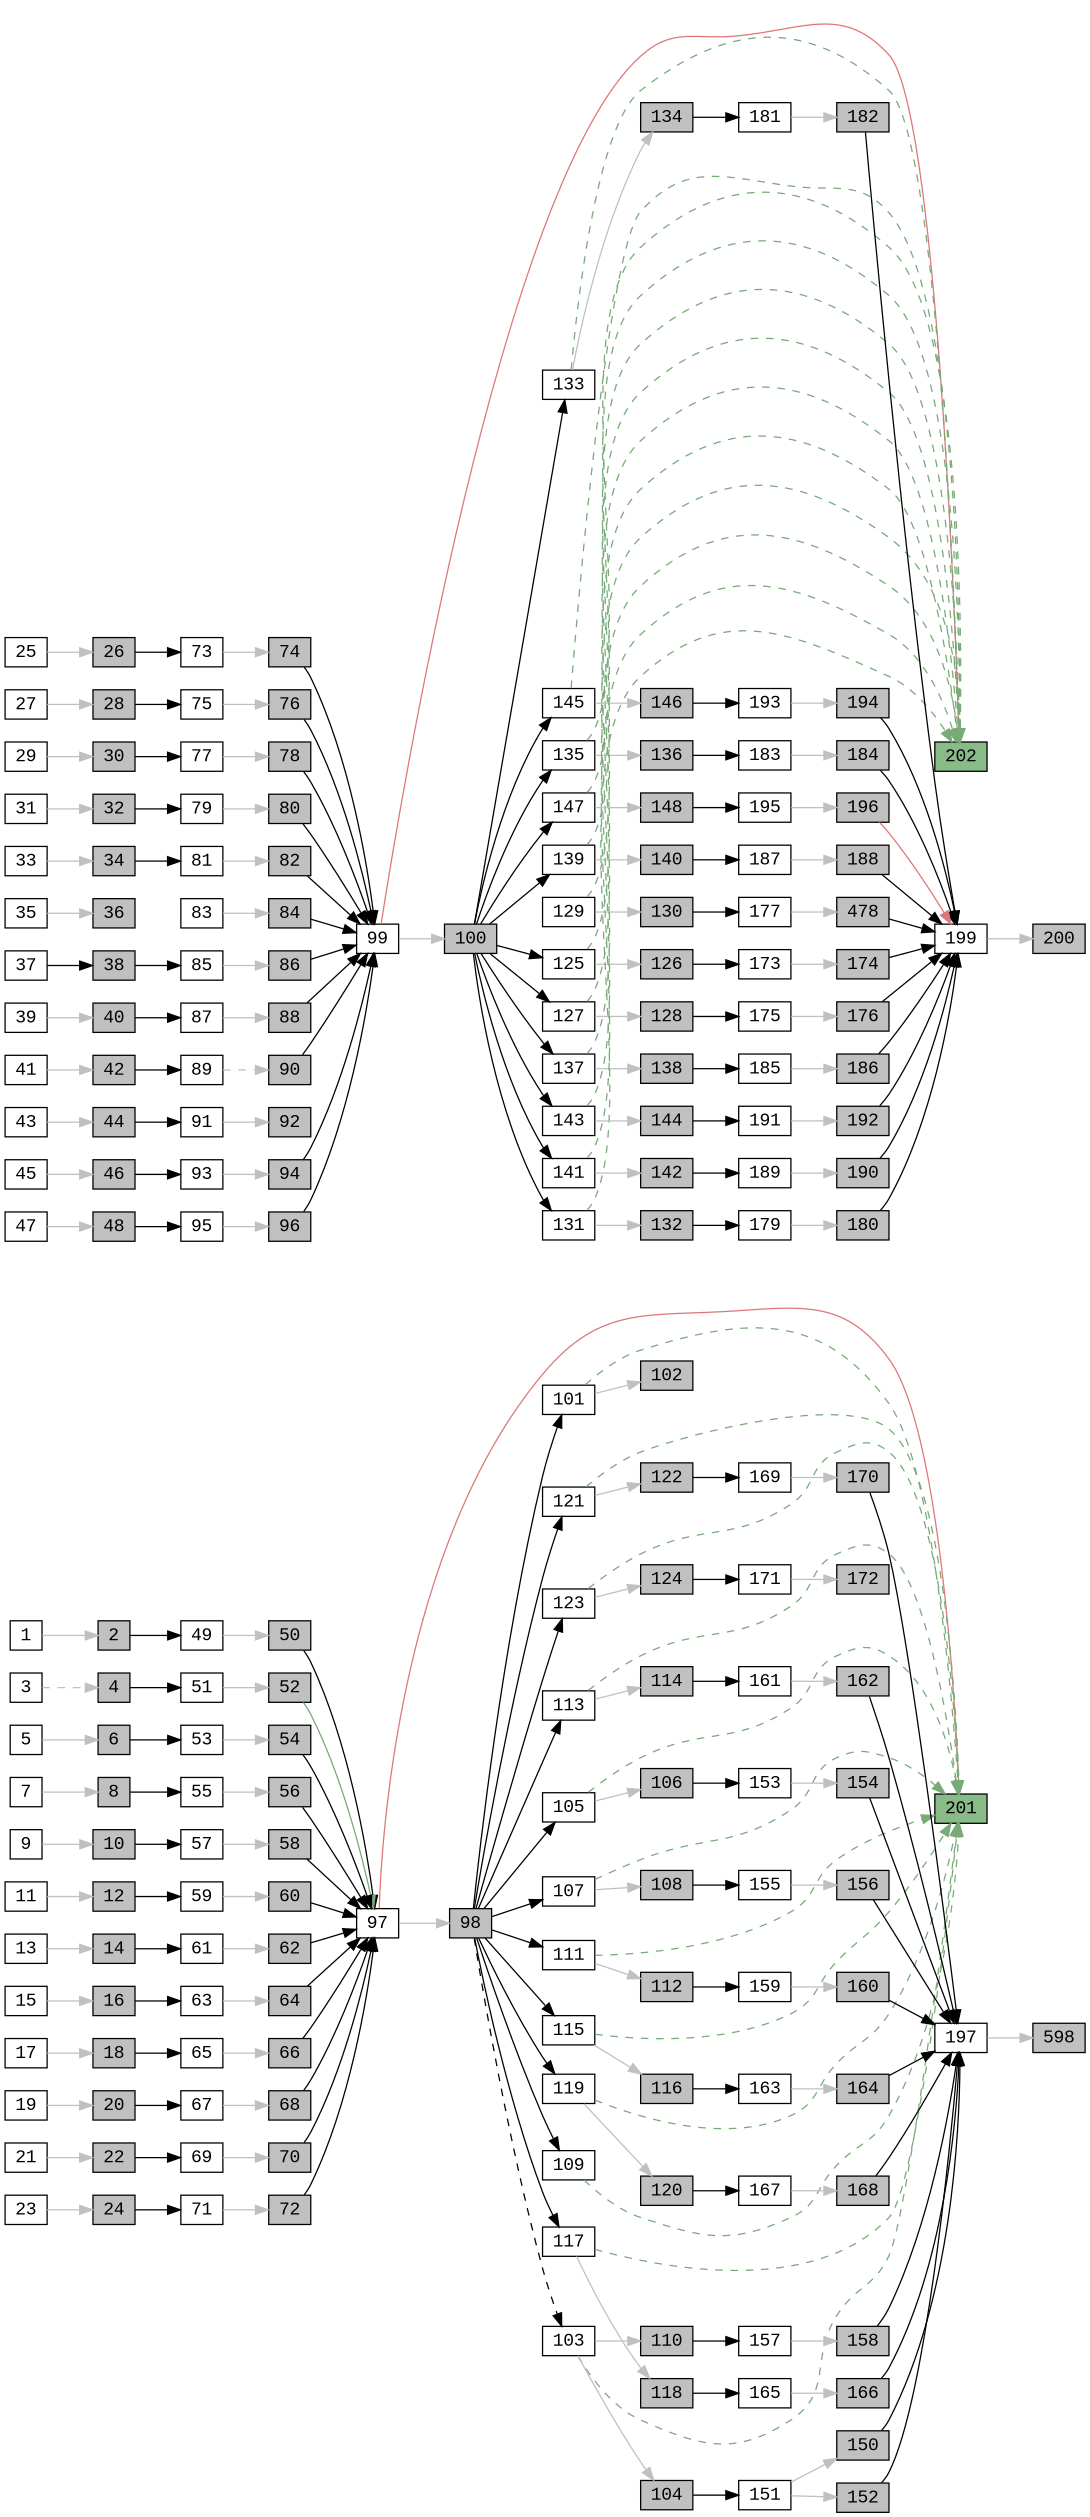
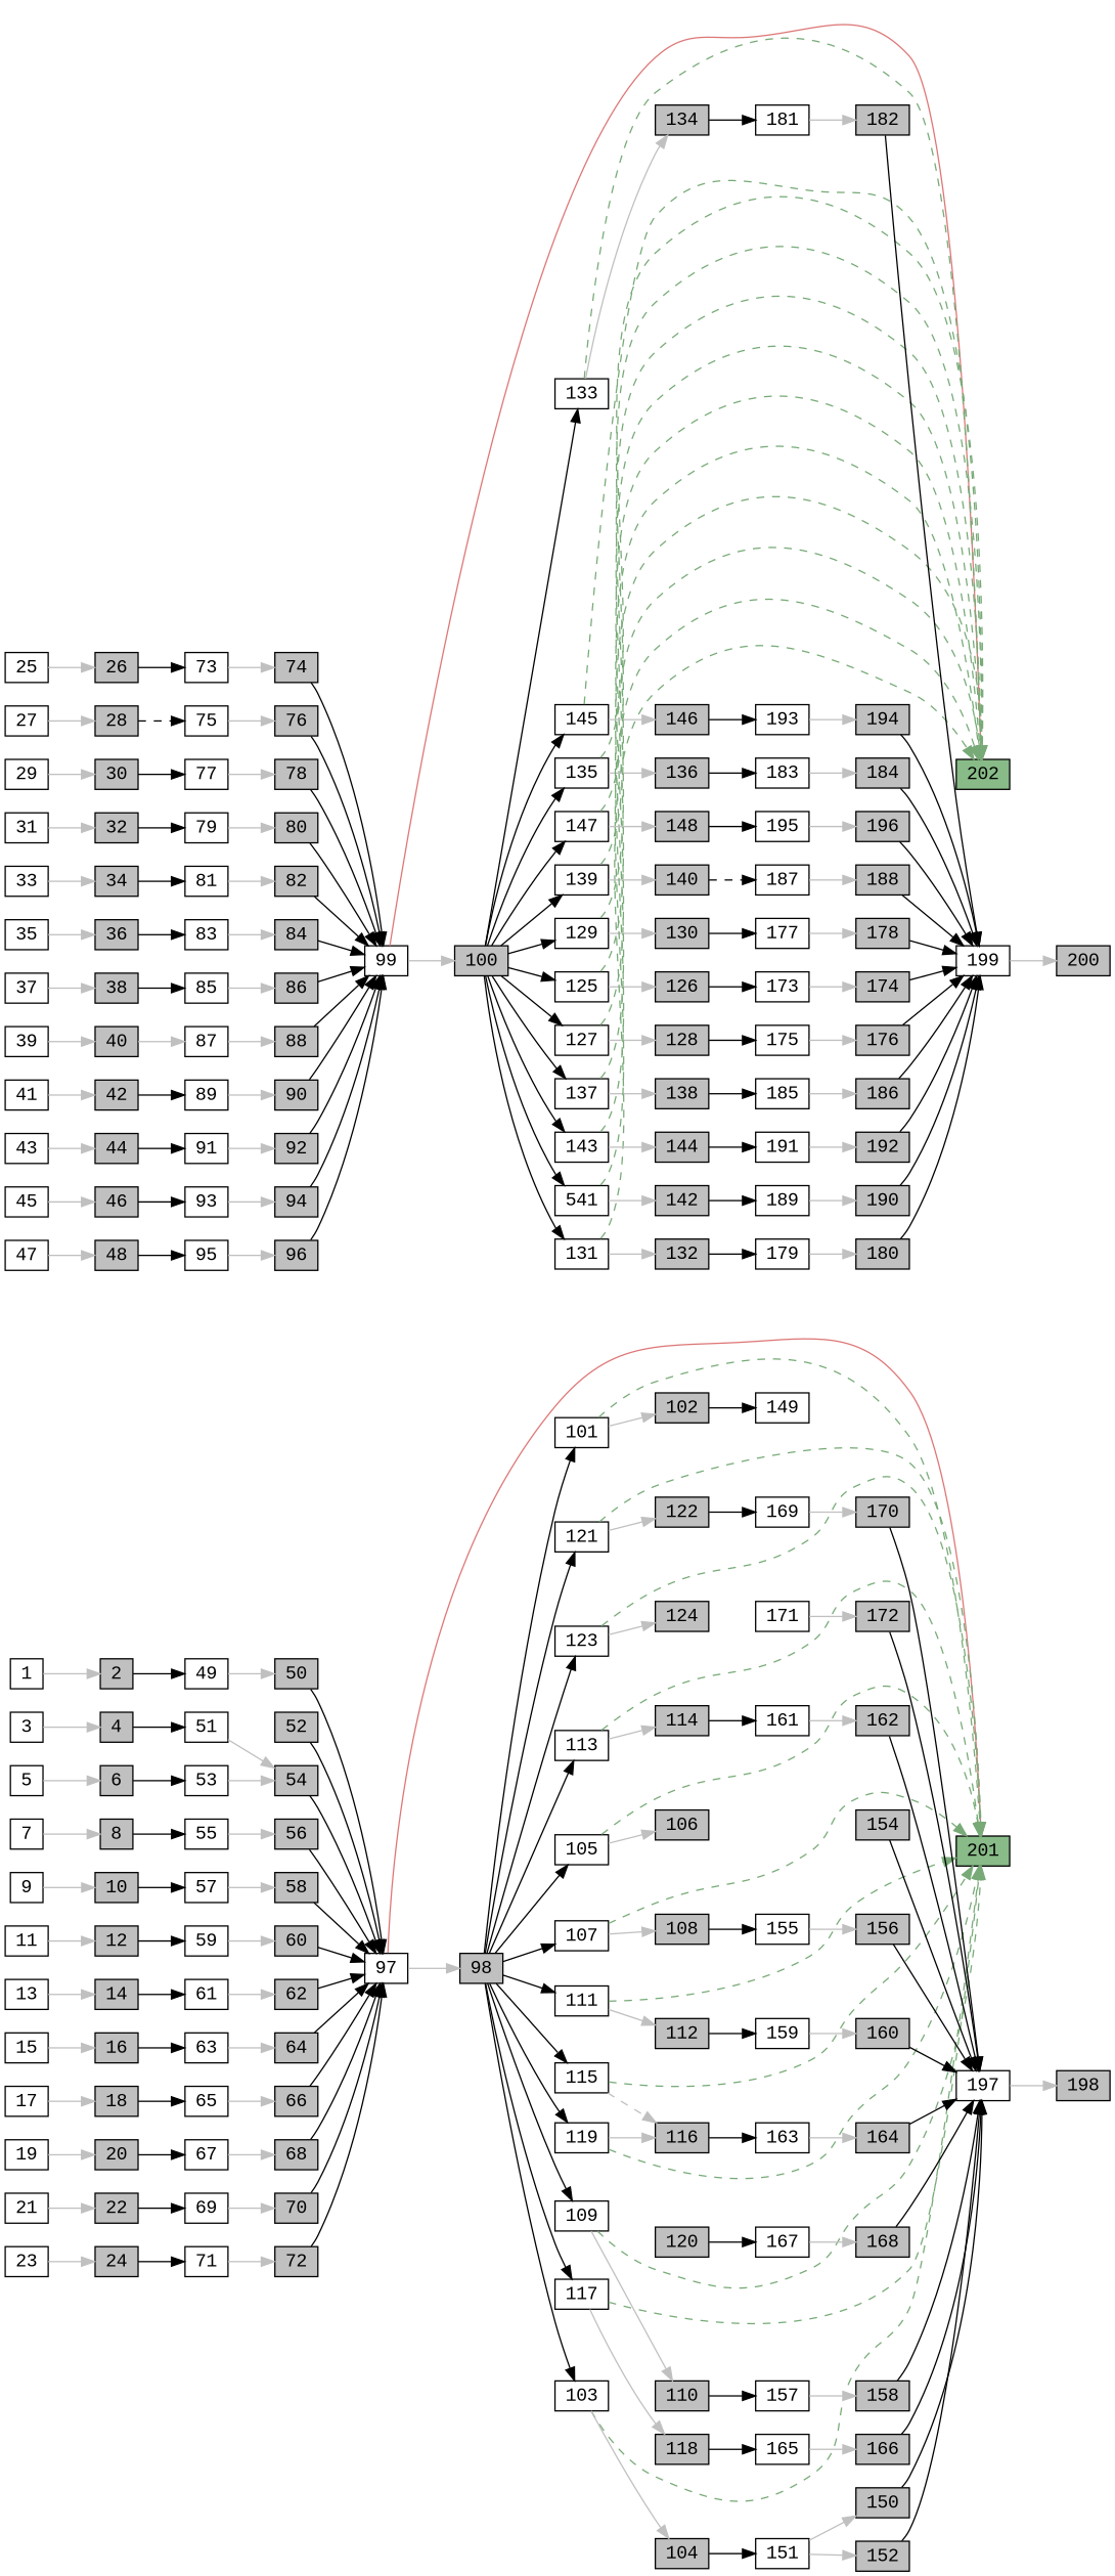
  strict digraph {
    fontname="Liberation Mono"
    rankdir=LR
    node [fontname="Liberation Mono" shape=rect style=filled]
    edge [fontname="Liberation Mono"]
    1 [height=0 width=0 style=""]
    2 [fillcolor=gray height=0.1 width=0.1]
    49 [height=0 width=0 style=""]
    50 [fillcolor=gray height=0.1 width=0.1]
    97 [height=0 width=0 style=""]
    3 [height=0 width=0 style=""]
    4 [fillcolor=gray height=0.1 width=0.1]
    51 [height=0 width=0 style=""]
    52 [fillcolor=gray height=0.1 width=0.1]
    5 [height=0 width=0 style=""]
    6 [fillcolor=gray height=0.1 width=0.1]
    53 [height=0 width=0 style=""]
    54 [fillcolor=gray height=0.1 width=0.1]
    7 [height=0 width=0 style=""]
    8 [fillcolor=gray height=0.1 width=0.1]
    55 [height=0 width=0 style=""]
    56 [fillcolor=gray height=0.1 width=0.1]
    9 [height=0 width=0 style=""]
    10 [fillcolor=gray height=0.1 width=0.1]
    57 [height=0 width=0 style=""]
    58 [fillcolor=gray height=0.1 width=0.1]
    11 [height=0 width=0 style=""]
    12 [fillcolor=gray height=0.1 width=0.1]
    59 [height=0 width=0 style=""]
    60 [fillcolor=gray height=0.1 width=0.1]
    13 [height=0 width=0 style=""]
    14 [fillcolor=gray height=0.1 width=0.1]
    61 [height=0 width=0 style=""]
    62 [fillcolor=gray height=0.1 width=0.1]
    15 [height=0 width=0 style=""]
    16 [fillcolor=gray height=0.1 width=0.1]
    63 [height=0 width=0 style=""]
    64 [fillcolor=gray height=0.1 width=0.1]
    17 [height=0 width=0 style=""]
    18 [fillcolor=gray height=0.1 width=0.1]
    65 [height=0 width=0 style=""]
    66 [fillcolor=gray height=0.1 width=0.1]
    19 [height=0 width=0 style=""]
    20 [fillcolor=gray height=0.1 width=0.1]
    67 [height=0 width=0 style=""]
    68 [fillcolor=gray height=0.1 width=0.1]
    21 [height=0 width=0 style=""]
    22 [fillcolor=gray height=0.1 width=0.1]
    69 [height=0 width=0 style=""]
    70 [fillcolor=gray height=0.1 width=0.1]
    23 [height=0 width=0 style=""]
    24 [fillcolor=gray height=0.1 width=0.1]
    71 [height=0 width=0 style=""]
    72 [fillcolor=gray height=0.1 width=0.1]
    25 [height=0 width=0 style=""]
    26 [fillcolor=gray height=0.1 width=0.1]
    73 [height=0 width=0 style=""]
    74 [fillcolor=gray height=0.1 width=0.1]
    99 [height=0 width=0 style=""]
    27 [height=0 width=0 style=""]
    28 [fillcolor=gray height=0.1 width=0.1]
    75 [height=0 width=0 style=""]
    76 [fillcolor=gray height=0.1 width=0.1]
    29 [height=0 width=0 style=""]
    30 [fillcolor=gray height=0.1 width=0.1]
    77 [height=0 width=0 style=""]
    78 [fillcolor=gray height=0.1 width=0.1]
    31 [height=0 width=0 style=""]
    32 [fillcolor=gray height=0.1 width=0.1]
    79 [height=0 width=0 style=""]
    80 [fillcolor=gray height=0.1 width=0.1]
    33 [height=0 width=0 style=""]
    34 [fillcolor=gray height=0.1 width=0.1]
    81 [height=0 width=0 style=""]
    82 [fillcolor=gray height=0.1 width=0.1]
    35 [height=0 width=0 style=""]
    36 [fillcolor=gray height=0.1 width=0.1]
    83 [height=0 width=0 style=""]
    84 [fillcolor=gray height=0.1 width=0.1]
    37 [height=0 width=0 style=""]
    38 [fillcolor=gray height=0.1 width=0.1]
    85 [height=0 width=0 style=""]
    86 [fillcolor=gray height=0.1 width=0.1]
    39 [height=0 width=0 style=""]
    40 [fillcolor=gray height=0.1 width=0.1]
    87 [height=0 width=0 style=""]
    88 [fillcolor=gray height=0.1 width=0.1]
    41 [height=0 width=0 style=""]
    42 [fillcolor=gray height=0.1 width=0.1]
    89 [height=0 width=0 style=""]
    90 [fillcolor=gray height=0.1 width=0.1]
    43 [height=0 width=0 style=""]
    44 [fillcolor=gray height=0.1 width=0.1]
    91 [height=0 width=0 style=""]
    92 [fillcolor=gray height=0.1 width=0.1]
    45 [height=0 width=0 style=""]
    46 [fillcolor=gray height=0.1 width=0.1]
    93 [height=0 width=0 style=""]
    94 [fillcolor=gray height=0.1 width=0.1]
    47 [height=0 width=0 style=""]
    48 [fillcolor=gray height=0.1 width=0.1]
    95 [height=0 width=0 style=""]
    96 [fillcolor=gray height=0.1 width=0.1]
    98 [fillcolor=gray height=0.1 width=0.1]
    201 [fillcolor="#88bb88" height=0.1 width=0.1]
    101 [height=0 width=0 style=""]
    103 [height=0 width=0 style=""]
    105 [height=0 width=0 style=""]
    107 [height=0 width=0 style=""]
    109 [height=0 width=0 style=""]
    111 [height=0 width=0 style=""]
    113 [height=0 width=0 style=""]
    115 [height=0 width=0 style=""]
    117 [height=0 width=0 style=""]
    119 [height=0 width=0 style=""]
    121 [height=0 width=0 style=""]
    123 [height=0 width=0 style=""]
    100 [fillcolor=gray height=0.1 width=0.1]
    202 [fillcolor="#88bb88" height=0.1 width=0.1]
    125 [height=0 width=0 style=""]
    127 [height=0 width=0 style=""]
    129 [height=0 width=0 style=""]
    131 [height=0 width=0 style=""]
    133 [height=0 width=0 style=""]
    135 [height=0 width=0 style=""]
    137 [height=0 width=0 style=""]
    139 [height=0 width=0 style=""]
-   141 [height=0 width=0 style=""]
+   141 [height=0 width=0 label=541 style=""]
    143 [height=0 width=0 style=""]
    145 [height=0 width=0 style=""]
    147 [height=0 width=0 style=""]
    102 [fillcolor=gray height=0.1 width=0.1]
    104 [fillcolor=gray height=0.1 width=0.1]
    106 [fillcolor=gray height=0.1 width=0.1]
    108 [fillcolor=gray height=0.1 width=0.1]
    110 [fillcolor=gray height=0.1 width=0.1]
    112 [fillcolor=gray height=0.1 width=0.1]
    114 [fillcolor=gray height=0.1 width=0.1]
    116 [fillcolor=gray height=0.1 width=0.1]
    118 [fillcolor=gray height=0.1 width=0.1]
    120 [fillcolor=gray height=0.1 width=0.1]
    122 [fillcolor=gray height=0.1 width=0.1]
    124 [fillcolor=gray height=0.1 width=0.1]
+   149 [height=0 width=0 style=""]
    151 [height=0 width=0 style=""]
-   153 [height=0 width=0 style=""]
    155 [height=0 width=0 style=""]
    157 [height=0 width=0 style=""]
    159 [height=0 width=0 style=""]
    161 [height=0 width=0 style=""]
    163 [height=0 width=0 style=""]
    165 [height=0 width=0 style=""]
    167 [height=0 width=0 style=""]
    169 [height=0 width=0 style=""]
    171 [height=0 width=0 style=""]
    126 [fillcolor=gray height=0.1 width=0.1]
    128 [fillcolor=gray height=0.1 width=0.1]
    130 [fillcolor=gray height=0.1 width=0.1]
    132 [fillcolor=gray height=0.1 width=0.1]
    134 [fillcolor=gray height=0.1 width=0.1]
    136 [fillcolor=gray height=0.1 width=0.1]
    138 [fillcolor=gray height=0.1 width=0.1]
    140 [fillcolor=gray height=0.1 width=0.1]
    142 [fillcolor=gray height=0.1 width=0.1]
    144 [fillcolor=gray height=0.1 width=0.1]
    146 [fillcolor=gray height=0.1 width=0.1]
    148 [fillcolor=gray height=0.1 width=0.1]
    173 [height=0 width=0 style=""]
    175 [height=0 width=0 style=""]
    177 [height=0 width=0 style=""]
    179 [height=0 width=0 style=""]
    181 [height=0 width=0 style=""]
    183 [height=0 width=0 style=""]
    185 [height=0 width=0 style=""]
    187 [height=0 width=0 style=""]
    189 [height=0 width=0 style=""]
    191 [height=0 width=0 style=""]
    193 [height=0 width=0 style=""]
    195 [height=0 width=0 style=""]
    150 [fillcolor=gray height=0.1 width=0.1]
    197 [height=0 width=0 style=""]
    152 [fillcolor=gray height=0.1 width=0.1]
    154 [fillcolor=gray height=0.1 width=0.1]
    156 [fillcolor=gray height=0.1 width=0.1]
    158 [fillcolor=gray height=0.1 width=0.1]
    160 [fillcolor=gray height=0.1 width=0.1]
    162 [fillcolor=gray height=0.1 width=0.1]
    164 [fillcolor=gray height=0.1 width=0.1]
    166 [fillcolor=gray height=0.1 width=0.1]
    168 [fillcolor=gray height=0.1 width=0.1]
    170 [fillcolor=gray height=0.1 width=0.1]
    172 [fillcolor=gray height=0.1 width=0.1]
    174 [fillcolor=gray height=0.1 width=0.1]
    199 [height=0 width=0 style=""]
    176 [fillcolor=gray height=0.1 width=0.1]
-   178 [fillcolor=gray height=0.1 width=0.1 label=478]
+   178 [fillcolor=gray height=0.1 width=0.1]
    180 [fillcolor=gray height=0.1 width=0.1]
    182 [fillcolor=gray height=0.1 width=0.1]
    184 [fillcolor=gray height=0.1 width=0.1]
    186 [fillcolor=gray height=0.1 width=0.1]
    188 [fillcolor=gray height=0.1 width=0.1]
    190 [fillcolor=gray height=0.1 width=0.1]
    192 [fillcolor=gray height=0.1 width=0.1]
    194 [fillcolor=gray height=0.1 width=0.1]
    196 [fillcolor=gray height=0.1 width=0.1]
-   198 [fillcolor=gray height=0.1 width=0.1 label=598]
+   198 [fillcolor=gray height=0.1 width=0.1]
    200 [fillcolor=gray height=0.1 width=0.1]
    1 -> 2 [color=gray]
    2 -> 49
    49 -> 50 [color=gray]
    50 -> 97
    97 -> 98 [color=gray]
    97 -> 201 [color="#dd7777" weight=0]
-   3 -> 4 [color=gray style=dashed]
+   3 -> 4 [color=gray]
    4 -> 51
-   51 -> 52 [color=gray]
-   52 -> 97 [color="#77aa77"]
+   51 -> 54 [color=gray]
+   52 -> 97
    5 -> 6 [color=gray]
    6 -> 53
    53 -> 54 [color=gray]
    54 -> 97
    7 -> 8 [color=gray]
    8 -> 55
    55 -> 56 [color=gray]
    56 -> 97
    9 -> 10 [color=gray]
    10 -> 57
    57 -> 58 [color=gray]
    58 -> 97
    11 -> 12 [color=gray]
    12 -> 59
    59 -> 60 [color=gray]
    60 -> 97
    13 -> 14 [color=gray]
    14 -> 61
    61 -> 62 [color=gray]
    62 -> 97
    15 -> 16 [color=gray]
    16 -> 63
    63 -> 64 [color=gray]
    64 -> 97
    17 -> 18 [color=gray]
    18 -> 65
    65 -> 66 [color=gray]
    66 -> 97
    19 -> 20 [color=gray]
    20 -> 67
    67 -> 68 [color=gray]
    68 -> 97
    21 -> 22 [color=gray]
    22 -> 69
    69 -> 70 [color=gray]
    70 -> 97
    23 -> 24 [color=gray]
    24 -> 71
    71 -> 72 [color=gray]
    72 -> 97
    25 -> 26 [color=gray]
    26 -> 73
    73 -> 74 [color=gray]
    74 -> 99
    99 -> 100 [color=gray]
    99 -> 202 [color="#dd7777" weight=0]
    27 -> 28 [color=gray]
-   28 -> 75
+   28 -> 75 [style=dashed]
    75 -> 76 [color=gray]
    76 -> 99
    29 -> 30 [color=gray]
    30 -> 77
    77 -> 78 [color=gray]
    78 -> 99
    31 -> 32 [color=gray]
    32 -> 79
    79 -> 80 [color=gray]
    80 -> 99
    33 -> 34 [color=gray]
    34 -> 81
    81 -> 82 [color=gray]
    82 -> 99
    35 -> 36 [color=gray]
+   36 -> 83
    83 -> 84 [color=gray]
    84 -> 99
-   37 -> 38 [color=black]
+   37 -> 38 [color=gray]
    38 -> 85
    85 -> 86 [color=gray]
    86 -> 99
    39 -> 40 [color=gray]
-   40 -> 87
+   40 -> 87 [color=gray]
    87 -> 88 [color=gray]
    88 -> 99
    41 -> 42 [color=gray]
    42 -> 89
-   89 -> 90 [color=gray style=dashed]
+   89 -> 90 [color=gray]
    90 -> 99
    43 -> 44 [color=gray]
    44 -> 91
    91 -> 92 [color=gray]
+   92 -> 99
    45 -> 46 [color=gray]
    46 -> 93
    93 -> 94 [color=gray]
    94 -> 99
    47 -> 48 [color=gray]
    48 -> 95
    95 -> 96 [color=gray]
    96 -> 99
    98 -> 101
-   98 -> 103 [style=dashed]
+   98 -> 103
    98 -> 105
    98 -> 107
    98 -> 109
    98 -> 111
    98 -> 113
    98 -> 115
    98 -> 117
    98 -> 119
    98 -> 121
    98 -> 123
    101 -> 201 [color="#77aa77" style=dashed weight=0]
    101 -> 102 [color=gray]
    103 -> 201 [color="#77aa77" style=dashed weight=0]
    103 -> 104 [color=gray]
    105 -> 201 [color="#77aa77" style=dashed weight=0]
    105 -> 106 [color=gray]
    107 -> 201 [color="#77aa77" style=dashed weight=0]
    107 -> 108 [color=gray]
    109 -> 201 [color="#77aa77" style=dashed weight=0]
-   103 -> 110 [color=gray]
+   109 -> 110 [color=gray]
    111 -> 201 [color="#77aa77" style=dashed weight=0]
    111 -> 112 [color=gray]
    113 -> 201 [color="#77aa77" style=dashed weight=0]
    113 -> 114 [color=gray]
    115 -> 201 [color="#77aa77" style=dashed weight=0]
-   115 -> 116 [color=gray]
+   115 -> 116 [color=gray style=dashed]
    117 -> 201 [color="#77aa77" style=dashed weight=0]
    117 -> 118 [color=gray]
    119 -> 201 [color="#77aa77" style=dashed weight=0]
-   119 -> 120 [color=gray]
+   119 -> 116 [color=gray]
    121 -> 201 [color="#77aa77" style=dashed weight=0]
    121 -> 122 [color=gray]
    123 -> 201 [color="#77aa77" style=dashed weight=0]
    123 -> 124 [color=gray]
    100 -> 125
    100 -> 127
+   100 -> 129
    100 -> 131
    100 -> 133
    100 -> 135
    100 -> 137
    100 -> 139
    100 -> 141
    100 -> 143
    100 -> 145
    100 -> 147
    125 -> 202 [color="#77aa77" style=dashed weight=0]
    125 -> 126 [color=gray]
    127 -> 202 [color="#77aa77" style=dashed weight=0]
    127 -> 128 [color=gray]
    129 -> 202 [color="#77aa77" style=dashed weight=0]
    129 -> 130 [color=gray]
    131 -> 202 [color="#77aa77" style=dashed weight=0]
    131 -> 132 [color=gray]
    133 -> 202 [color="#77aa77" style=dashed weight=0]
    133 -> 134 [color=gray]
    135 -> 202 [color="#77aa77" style=dashed weight=0]
    135 -> 136 [color=gray]
    137 -> 202 [color="#77aa77" style=dashed weight=0]
    137 -> 138 [color=gray]
    139 -> 202 [color="#77aa77" style=dashed weight=0]
    139 -> 140 [color=gray]
    141 -> 202 [color="#77aa77" style=dashed weight=0]
    141 -> 142 [color=gray]
    143 -> 202 [color="#77aa77" style=dashed weight=0]
    143 -> 144 [color=gray]
    145 -> 202 [color="#77aa77" style=dashed weight=0]
    145 -> 146 [color=gray]
    147 -> 202 [color="#77aa77" style=dashed weight=0]
    147 -> 148 [color=gray]
+   102 -> 149
    104 -> 151
-   106 -> 153
    108 -> 155
    110 -> 157
    112 -> 159
    114 -> 161
    116 -> 163
    118 -> 165
    120 -> 167
    122 -> 169
-   124 -> 171
    151 -> 150 [color=gray]
    151 -> 152 [color=gray]
-   153 -> 154 [color=gray]
    155 -> 156 [color=gray]
    157 -> 158 [color=gray]
    159 -> 160 [color=gray]
    161 -> 162 [color=gray]
    163 -> 164 [color=gray]
    165 -> 166 [color=gray]
    167 -> 168 [color=gray]
    169 -> 170 [color=gray]
    171 -> 172 [color=gray]
    126 -> 173
    128 -> 175
    130 -> 177
    132 -> 179
    134 -> 181
    136 -> 183
    138 -> 185
-   140 -> 187
+   140 -> 187 [style=dashed]
    142 -> 189
    144 -> 191
    146 -> 193
    148 -> 195
    173 -> 174 [color=gray]
    175 -> 176 [color=gray]
    177 -> 178 [color=gray]
    179 -> 180 [color=gray]
    181 -> 182 [color=gray]
    183 -> 184 [color=gray]
    185 -> 186 [color=gray]
    187 -> 188 [color=gray]
    189 -> 190 [color=gray]
    191 -> 192 [color=gray]
    193 -> 194 [color=gray]
    195 -> 196 [color=gray]
    150 -> 197
    197 -> 198 [color=gray]
    152 -> 197
    154 -> 197
    156 -> 197
    158 -> 197
    160 -> 197
    162 -> 197
    164 -> 197
    166 -> 197
    168 -> 197
    170 -> 197
+   172 -> 197
    174 -> 199
    199 -> 200 [color=gray]
    176 -> 199
    178 -> 199
    180 -> 199
    182 -> 199
    184 -> 199
    186 -> 199
    188 -> 199
    190 -> 199
    192 -> 199
    194 -> 199
-   196 -> 199 [color="#dd7777"]
+   196 -> 199
  }
